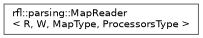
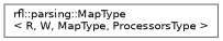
  digraph {
    rankdir=LR
-   n1 [color=grey40 fillcolor=white fontname=Helvetica fontsize=10 height=0.2 label="rfl::parsing::MapReader\l\< R, W, MapType, ProcessorsType \>" shape=box style=filled width=0.4]
+   n1 [color=grey40 fillcolor=white fontname=Helvetica fontsize=10 height=0.2 label="rfl::parsing::MapType\l\< R, W, MapType, ProcessorsType \>" shape=box style=filled width=0.4]
  }
